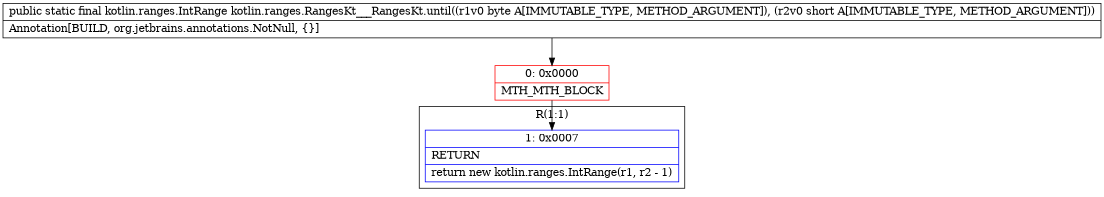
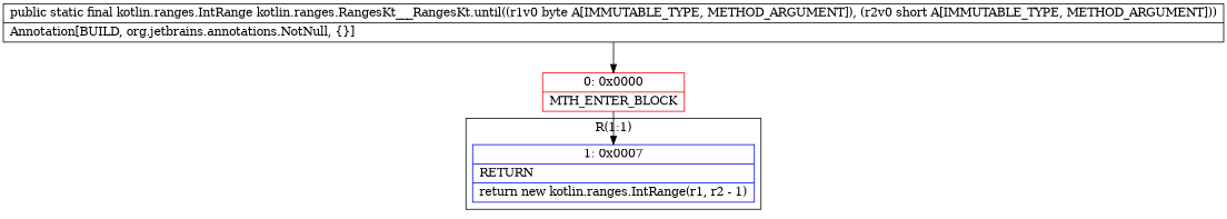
  digraph {
    node [shape=record]
    n1 [color=blue label="{1\:\ 0x0007|RETURN\l|return new kotlin.ranges.IntRange(r1, r2 \- 1)\l}"]
-   n2 [color=red label="{0\:\ 0x0000|MTH_MTH_BLOCK\l}"]
+   n2 [color=red label="{0\:\ 0x0000|MTH_ENTER_BLOCK\l}"]
    n3 [label="{public static final kotlin.ranges.IntRange kotlin.ranges.RangesKt___RangesKt.until((r1v0 byte A[IMMUTABLE_TYPE, METHOD_ARGUMENT]), (r2v0 short A[IMMUTABLE_TYPE, METHOD_ARGUMENT]))  | Annotation[BUILD, org.jetbrains.annotations.NotNull, \{\}]\l}"]
    subgraph cluster_1 {
      label="R(1:1)"
      n1
    }
    n2 -> n1
    n3 -> n2
  }
